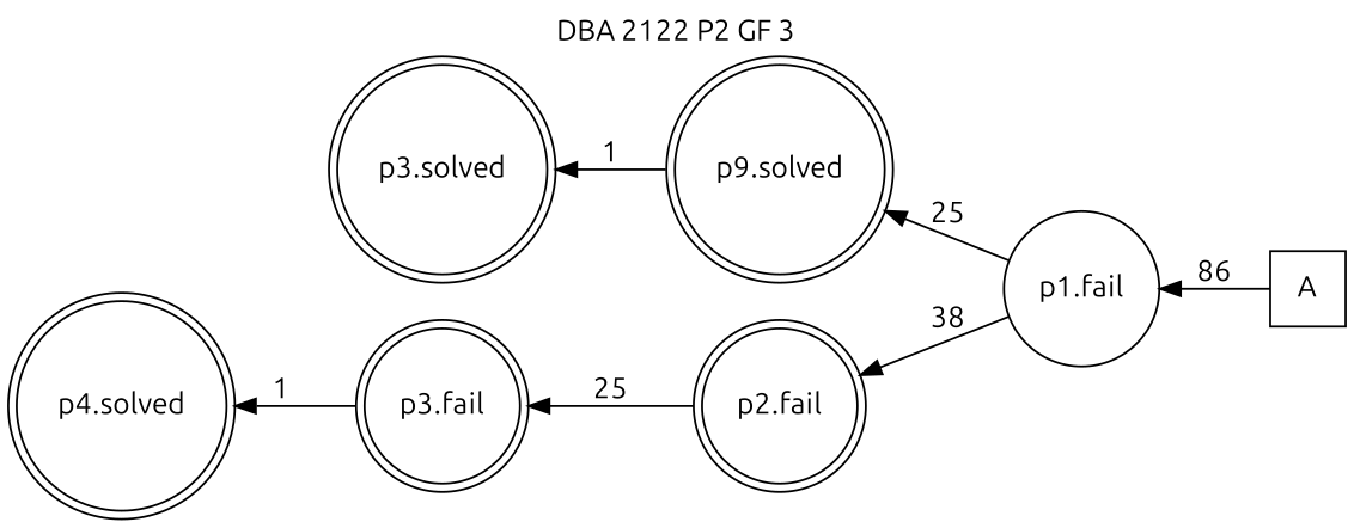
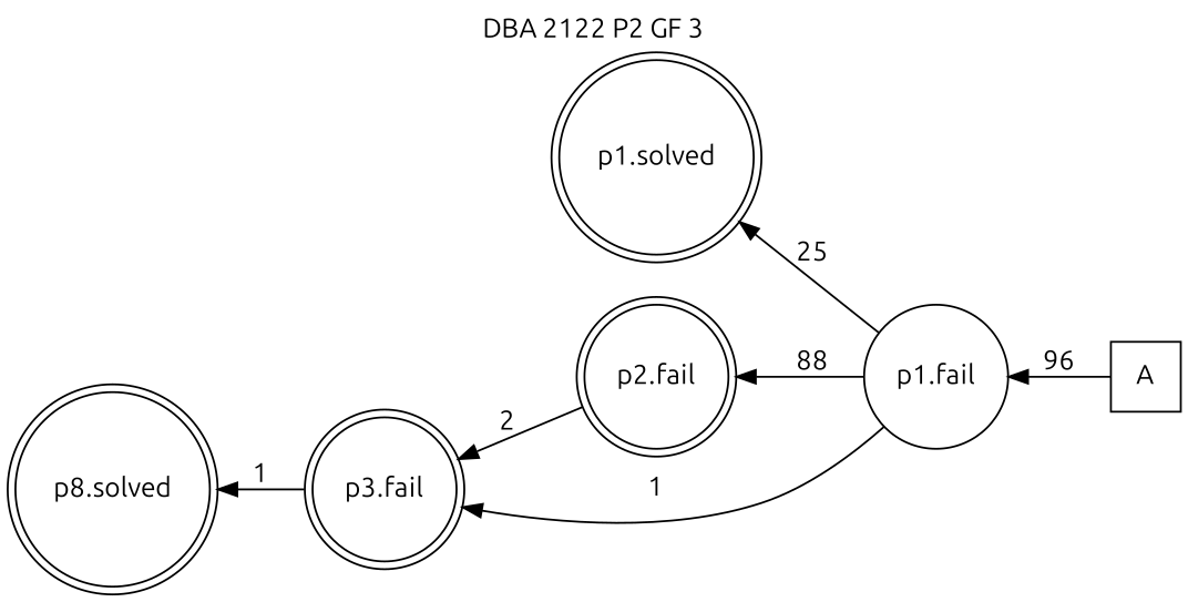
  digraph {
    fontname=Ubuntu
    label=" DBA 2122 P2 GF 3 "
    labelloc=tl
    rankdir=RL
    node [fontname=Ubuntu shape=doublecircle]
    edge [fontname=Ubuntu]
    n1 [label=A shape=square]
    n2 [label="p1.fail" shape=circle]
-   n3 [label="p9.solved"]
+   n3 [label="p1.solved"]
    n4 [label="p2.fail"]
    n5 [label="p3.fail"]
-   n6 [label="p3.solved"]
-   n7 [label="p4.solved"]
-   n1 -> n2 [label=86]
+   n7 [label="p8.solved"]
+   n1 -> n2 [label=96]
    n2 -> n3 [label=25]
-   n2 -> n4 [label=38]
-   n3 -> n6 [label=1]
-   n4 -> n5 [label=25]
+   n2 -> n4 [label=88]
+   n2 -> n5 [label=1]
+   n4 -> n5 [label=2]
    n5 -> n7 [label=1]
  }
